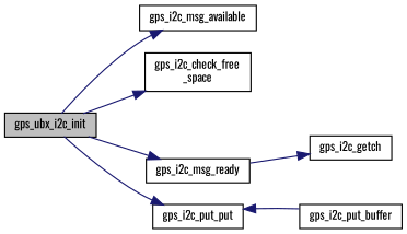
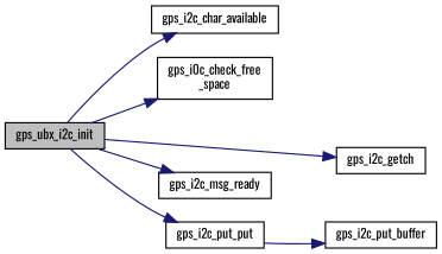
  digraph {
    fontname=Oswald
    rankdir=LR
    node [color=black fillcolor=white fontname=Oswald fontsize=10 shape=record style=filled]
    edge [color=midnightblue fontname=Oswald fontsize=10 labelfontname=FreeSans labelfontsize=10 style=solid]
    n1 [fillcolor=grey75 fontcolor=black height=0.2 label=gps_ubx_i2c_init width=0.4]
-   n2 [height=0.2 label=gps_i2c_msg_available width=0.4]
-   n3 [height=0.2 label="gps_i2c_check_free\l_space" width=0.4]
+   n2 [height=0.2 label=gps_i2c_char_available width=0.4]
+   n3 [height=0.2 label="gps_i0c_check_free\l_space" width=0.4]
    n4 [height=0.2 label=gps_i2c_getch width=0.4]
    n5 [height=0.2 label=gps_i2c_msg_ready width=0.4]
    n6 [height=0.2 label=gps_i2c_put_put width=0.4]
    n7 [height=0.2 label=gps_i2c_put_buffer width=0.4]
    n1 -> n2
    n1 -> n3
-   n5 -> n4
+   n1 -> n4
    n1 -> n5
    n1 -> n6
-   n7 -> n6
+   n6 -> n7
  }
